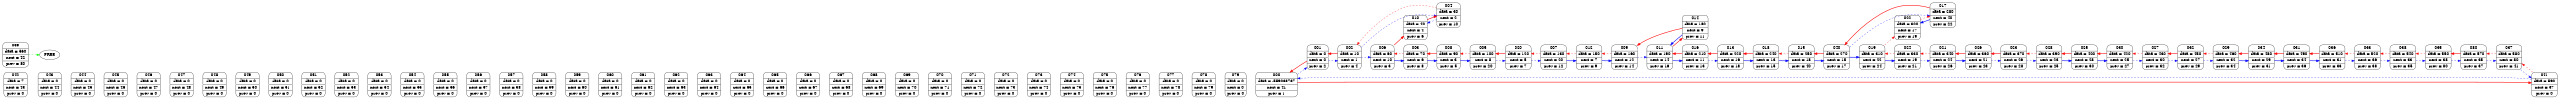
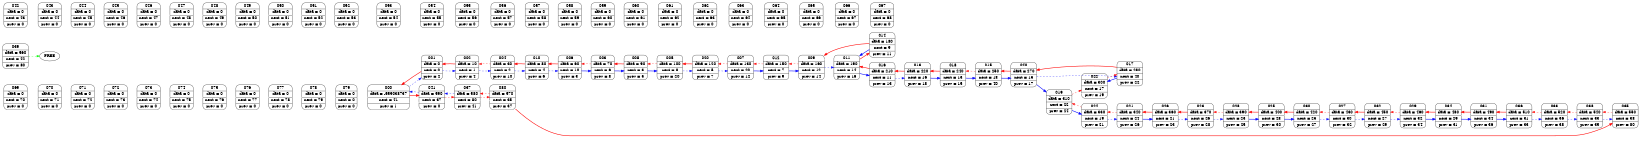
  digraph {
    rankdir=LR
    node [shape=Mrecord]
    edge [color=white weight=1000]
    n1 [label=" {000} | {data = -559038737} | {next = 41} |{ prev = 1 }"]
    n2 [label=" {001} | {data = 0} | {next = 0} |{ prev = 2 }"]
    n3 [label=" {041} | {data = 590} | {next = 37} |{ prev = 0 }"]
    n4 [label=" {002} | {data = 10} | {next = 1} |{ prev = 4 }"]
    n5 [label=" {037} | {data = 580} | {next = 80} |{ prev = 41 }"]
    n6 [label=" {004} | {data = 30} | {next = 2} |{ prev = 10 }"]
-   n7 [label=" {010} | {data = 40} | {next = 4} |{ prev = 6 }"]
+   n7 [label=" {010} | {data = 80} | {next = 4} |{ prev = 6 }"]
    n8 [label=" {003} | {data = 70} | {next = 6} |{ prev = 8 }"]
    n9 [label=" {006} | {data = 60} | {next = 10} |{ prev = 3 }"]
    n10 [label=" {008} | {data = 90} | {next = 3} |{ prev = 5 }"]
    n11 [label=" {005} | {data = 100} | {next = 8} |{ prev = 20 }"]
    n12 [label=" {020} | {data = 120} | {next = 5} |{ prev = 7 }"]
    n13 [label=" {007} | {data = 130} | {next = 20} |{ prev = 12 }"]
    n14 [label=" {012} | {data = 150} | {next = 7} |{ prev = 9 }"]
    n15 [label=" {009} | {data = 160} | {next = 12} |{ prev = 14 }"]
    n16 [label=" {011} | {data = 190} | {next = 14} |{ prev = 16 }"]
    n17 [label=" {014} | {data = 180} | {next = 9} |{ prev = 11 }"]
    n18 [label=" {016} | {data = 210} | {next = 11} |{ prev = 13 }"]
    n19 [label=" {013} | {data = 220} | {next = 16} |{ prev = 18 }"]
    n20 [label=" {018} | {data = 240} | {next = 13} |{ prev = 15 }"]
    n21 [label=" {015} | {data = 250} | {next = 18} |{ prev = 40 }"]
    n22 [label=" {040} | {data = 270} | {next = 15} |{ prev = 17 }"]
    n23 [label=" {017} | {data = 280} | {next = 40} |{ prev = 22 }"]
    n24 [label=" {019} | {data = 310} | {next = 22} |{ prev = 24 }"]
    n25 [label=" {022} | {data = 300} | {next = 17} |{ prev = 19 }"]
    n26 [label=" {024} | {data = 330} | {next = 19} |{ prev = 21 }"]
    n27 [label=" {021} | {data = 340} | {next = 24} |{ prev = 26 }"]
    n28 [label=" {026} | {data = 360} | {next = 21} |{ prev = 23 }"]
    n29 [label=" {023} | {data = 370} | {next = 26} |{ prev = 28 }"]
    n30 [label=" {028} | {data = 390} | {next = 23} |{ prev = 25 }"]
    n31 [label=" {025} | {data = 400} | {next = 28} |{ prev = 30 }"]
    n32 [label=" {030} | {data = 420} | {next = 25} |{ prev = 27 }"]
    n33 [label=" {027} | {data = 430} | {next = 30} |{ prev = 32 }"]
    n34 [label=" {032} | {data = 450} | {next = 27} |{ prev = 29 }"]
    n35 [label=" {029} | {data = 460} | {next = 32} |{ prev = 34 }"]
    n36 [label=" {034} | {data = 480} | {next = 29} |{ prev = 31 }"]
    n37 [label=" {031} | {data = 490} | {next = 34} |{ prev = 36 }"]
    n38 [label=" {036} | {data = 510} | {next = 31} |{ prev = 33 }"]
    n39 [label=" {033} | {data = 520} | {next = 36} |{ prev = 38 }"]
    n40 [label=" {038} | {data = 540} | {next = 33} |{ prev = 35 }"]
    n41 [label=" {035} | {data = 550} | {next = 38} |{ prev = 80 }"]
    n42 [label=" {080} | {data = 570} | {next = 35} |{ prev = 37 }"]
    n43 [label=" {039} | {data = 560} | {next = 42} |{ prev = 80 }"]
    FREE [shape=""]
-   n45 [label=" {042} | {data = 7} | {next = 43} |{ prev = 0 }"]
+   n45 [label=" {042} | {data = 0} | {next = 43} |{ prev = 0 }"]
    n46 [label=" {043} | {data = 0} | {next = 44} |{ prev = 0 }"]
    n47 [label=" {044} | {data = 0} | {next = 45} |{ prev = 0 }"]
    n48 [label=" {045} | {data = 0} | {next = 46} |{ prev = 0 }"]
    n49 [label=" {046} | {data = 0} | {next = 47} |{ prev = 0 }"]
    n50 [label=" {047} | {data = 0} | {next = 48} |{ prev = 0 }"]
    n51 [label=" {048} | {data = 0} | {next = 49} |{ prev = 0 }"]
    n52 [label=" {049} | {data = 0} | {next = 50} |{ prev = 0 }"]
    n53 [label=" {050} | {data = 0} | {next = 51} |{ prev = 0 }"]
    n54 [label=" {051} | {data = 0} | {next = 52} |{ prev = 0 }"]
    n55 [label=" {052} | {data = 0} | {next = 53} |{ prev = 0 }"]
    n56 [label=" {053} | {data = 0} | {next = 54} |{ prev = 0 }"]
    n57 [label=" {054} | {data = 0} | {next = 55} |{ prev = 0 }"]
    n58 [label=" {055} | {data = 0} | {next = 56} |{ prev = 0 }"]
    n59 [label=" {056} | {data = 0} | {next = 57} |{ prev = 0 }"]
    n60 [label=" {057} | {data = 0} | {next = 58} |{ prev = 0 }"]
    n61 [label=" {058} | {data = 0} | {next = 59} |{ prev = 0 }"]
    n62 [label=" {059} | {data = 0} | {next = 60} |{ prev = 0 }"]
    n63 [label=" {060} | {data = 0} | {next = 61} |{ prev = 0 }"]
    n64 [label=" {061} | {data = 0} | {next = 62} |{ prev = 0 }"]
    n65 [label=" {062} | {data = 0} | {next = 63} |{ prev = 0 }"]
    n66 [label=" {063} | {data = 0} | {next = 64} |{ prev = 0 }"]
    n67 [label=" {064} | {data = 0} | {next = 65} |{ prev = 0 }"]
    n68 [label=" {065} | {data = 0} | {next = 66} |{ prev = 0 }"]
    n69 [label=" {066} | {data = 0} | {next = 67} |{ prev = 0 }"]
    n70 [label=" {067} | {data = 0} | {next = 68} |{ prev = 0 }"]
-   n71 [label=" {068} | {data = 0} | {next = 69} |{ prev = 0 }"]
    n72 [label=" {069} | {data = 0} | {next = 70} |{ prev = 0 }"]
    n73 [label=" {070} | {data = 0} | {next = 71} |{ prev = 0 }"]
    n74 [label=" {071} | {data = 0} | {next = 72} |{ prev = 0 }"]
    n75 [label=" {072} | {data = 0} | {next = 73} |{ prev = 0 }"]
    n76 [label=" {073} | {data = 0} | {next = 74} |{ prev = 0 }"]
    n77 [label=" {074} | {data = 0} | {next = 75} |{ prev = 0 }"]
    n78 [label=" {075} | {data = 0} | {next = 76} |{ prev = 0 }"]
    n79 [label=" {076} | {data = 0} | {next = 77} |{ prev = 0 }"]
    n80 [label=" {077} | {data = 0} | {next = 78} |{ prev = 0 }"]
    n81 [label=" {078} | {data = 0} | {next = 79} |{ prev = 0 }"]
    n82 [label=" {079} | {data = 0} | {next = 0} |{ prev = 0 }"]
    n1 -> n2 [color=blue style=dashed weight=""]
    n1 -> n3
    n1 -> n3
    n1 -> n3 [color=red style=bold weight=100]
    n2 -> n1
    n2 -> n1 [color=red style=bold weight=100]
    n2 -> n4 [color=blue style=dashed weight=""]
    n3 -> n1 [color=blue style=dashed weight=""]
    n3 -> n5
    n3 -> n5 [color=red style=dashed weight=100]
    n4 -> n2
    n4 -> n2 [color=red style=bold weight=100]
    n4 -> n6 [color=blue style=dashed weight=""]
    n5 -> n3 [color=blue style=dashed weight=""]
    n5 -> n42
    n5 -> n42 [color=red style=dashed weight=100]
    n6 -> n4
    n6 -> n4 [color=red style=dashed weight=100]
    n6 -> n7 [color=blue style=dashed weight=""]
    n7 -> n6
    n7 -> n6 [color=red style=bold weight=100]
-   n4 -> n9 [color=blue style=dashed weight=""]
+   n7 -> n9 [color=blue style=dashed weight=""]
    n8 -> n9
    n8 -> n9 [color=red style=dashed weight=100]
    n8 -> n10 [color=blue style=bold weight=""]
    n9 -> n7
    n9 -> n7 [color=red style=bold weight=100]
    n9 -> n8 [color=blue style=bold weight=""]
    n10 -> n8
    n10 -> n8 [color=red style=bold weight=100]
    n10 -> n11 [color=blue style=bold weight=""]
    n11 -> n10
    n11 -> n10 [color=red style=dashed weight=100]
    n11 -> n12 [color=blue style=dashed weight=""]
    n12 -> n11
    n12 -> n11 [color=red style=bold weight=100]
    n12 -> n13 [color=blue style=dashed weight=""]
    n13 -> n12
    n13 -> n12 [color=red style=dashed weight=100]
    n13 -> n14 [color=blue style=bold weight=""]
    n14 -> n13
    n14 -> n13 [color=red style=dashed weight=100]
    n14 -> n15 [color=blue style=bold weight=""]
    n15 -> n14
    n15 -> n14 [color=red style=dashed weight=100]
    n15 -> n16 [color=blue style=dashed weight=""]
    n16 -> n17
    n16 -> n17 [color=red style=bold weight=100]
    n16 -> n18 [color=blue style=bold weight=""]
    n17 -> n15
    n17 -> n15 [color=red style=bold weight=100]
    n17 -> n16 [color=blue style=bold weight=""]
    n18 -> n16
    n18 -> n16 [color=red style=bold weight=100]
    n18 -> n19 [color=blue style=dashed weight=""]
    n19 -> n18
    n19 -> n18 [color=red style=bold weight=100]
    n19 -> n20 [color=blue style=bold weight=""]
    n20 -> n19
    n20 -> n19 [color=red style=bold weight=100]
    n20 -> n21 [color=blue style=bold weight=""]
    n21 -> n20
    n21 -> n20 [color=red style=dashed weight=100]
    n21 -> n22 [color=blue style=bold weight=""]
    n22 -> n21
    n22 -> n21 [color=red style=bold weight=100]
    n22 -> n23 [color=blue style=dashed weight=""]
    n22 -> n24 [color=blue style=bold weight=""]
    n23 -> n22
    n23 -> n22 [color=red style=bold weight=100]
    n23 -> n25 [color=blue style=bold weight=""]
    n24 -> n25
    n24 -> n25 [color=red style=dashed weight=100]
    n24 -> n26 [color=blue style=bold weight=""]
    n25 -> n23
    n25 -> n23 [color=red style=dashed weight=100]
    n26 -> n24
    n26 -> n24 [color=red style=dashed weight=100]
    n26 -> n27 [color=blue style=dashed weight=""]
    n27 -> n26
    n27 -> n26 [color=red style=dashed weight=100]
    n27 -> n28 [color=blue style=bold weight=""]
    n28 -> n27
    n28 -> n27 [color=red style=bold weight=100]
    n28 -> n29 [color=blue style=dashed weight=""]
    n29 -> n28
    n29 -> n28 [color=red style=bold weight=100]
    n29 -> n30 [color=blue style=dashed weight=""]
    n30 -> n29
    n30 -> n29 [color=red style=dashed weight=100]
    n30 -> n31 [color=blue style=bold weight=""]
    n31 -> n30
    n31 -> n30 [color=red style=bold weight=100]
    n31 -> n32 [color=blue style=bold weight=""]
    n32 -> n31
    n32 -> n31 [color=red style=bold weight=100]
    n32 -> n33 [color=blue style=dashed weight=""]
    n33 -> n32
    n33 -> n32 [color=red style=dashed weight=100]
    n33 -> n34 [color=blue style=dashed weight=""]
    n34 -> n33
    n34 -> n33 [color=red style=bold weight=100]
    n34 -> n35 [color=blue style=dashed weight=""]
    n35 -> n34
    n35 -> n34 [color=red style=dashed weight=100]
    n35 -> n36 [color=blue style=bold weight=""]
    n36 -> n35
    n36 -> n35 [color=red style=bold weight=100]
    n36 -> n37 [color=blue style=bold weight=""]
    n37 -> n36
    n37 -> n36 [color=red style=bold weight=100]
    n37 -> n38 [color=blue style=bold weight=""]
    n38 -> n37
    n38 -> n37 [color=red style=bold weight=100]
    n38 -> n39 [color=blue style=dashed weight=""]
    n39 -> n38
    n39 -> n38 [color=red style=dashed weight=100]
    n39 -> n40 [color=blue style=dashed weight=""]
    n40 -> n39
    n40 -> n39 [color=red style=dashed weight=100]
    n40 -> n41 [color=blue style=dashed weight=""]
    n41 -> n40
    n41 -> n40 [color=red style=dashed weight=100]
-   n41 -> n42 [color=blue style=dashed weight=""]
-   n42 -> n5 [color=blue style=dashed weight=""]
+   n42 -> n5 [color=red style=dashed weight=""]
    n42 -> n41
    n42 -> n41 [color=red style=bold weight=100]
    n43 -> FREE [color=green style=dashed weight=""]
    n45 -> n46
    n46 -> n47
    n47 -> n48
    n48 -> n49
    n49 -> n50
    n50 -> n51
    n51 -> n52
    n52 -> n53
    n53 -> n54
    n54 -> n55
    n55 -> n56
    n56 -> n57
    n57 -> n58
    n58 -> n59
    n59 -> n60
    n60 -> n61
    n61 -> n62
    n62 -> n63
    n63 -> n64
    n64 -> n65
    n65 -> n66
    n66 -> n67
    n67 -> n68
    n68 -> n69
    n69 -> n70
-   n70 -> n71
-   n71 -> n72
    n72 -> n73
    n73 -> n74
    n74 -> n75
    n75 -> n76
    n76 -> n77
    n77 -> n78
    n78 -> n79
    n79 -> n80
    n80 -> n81
    n81 -> n82
    n82 -> n1
  }
